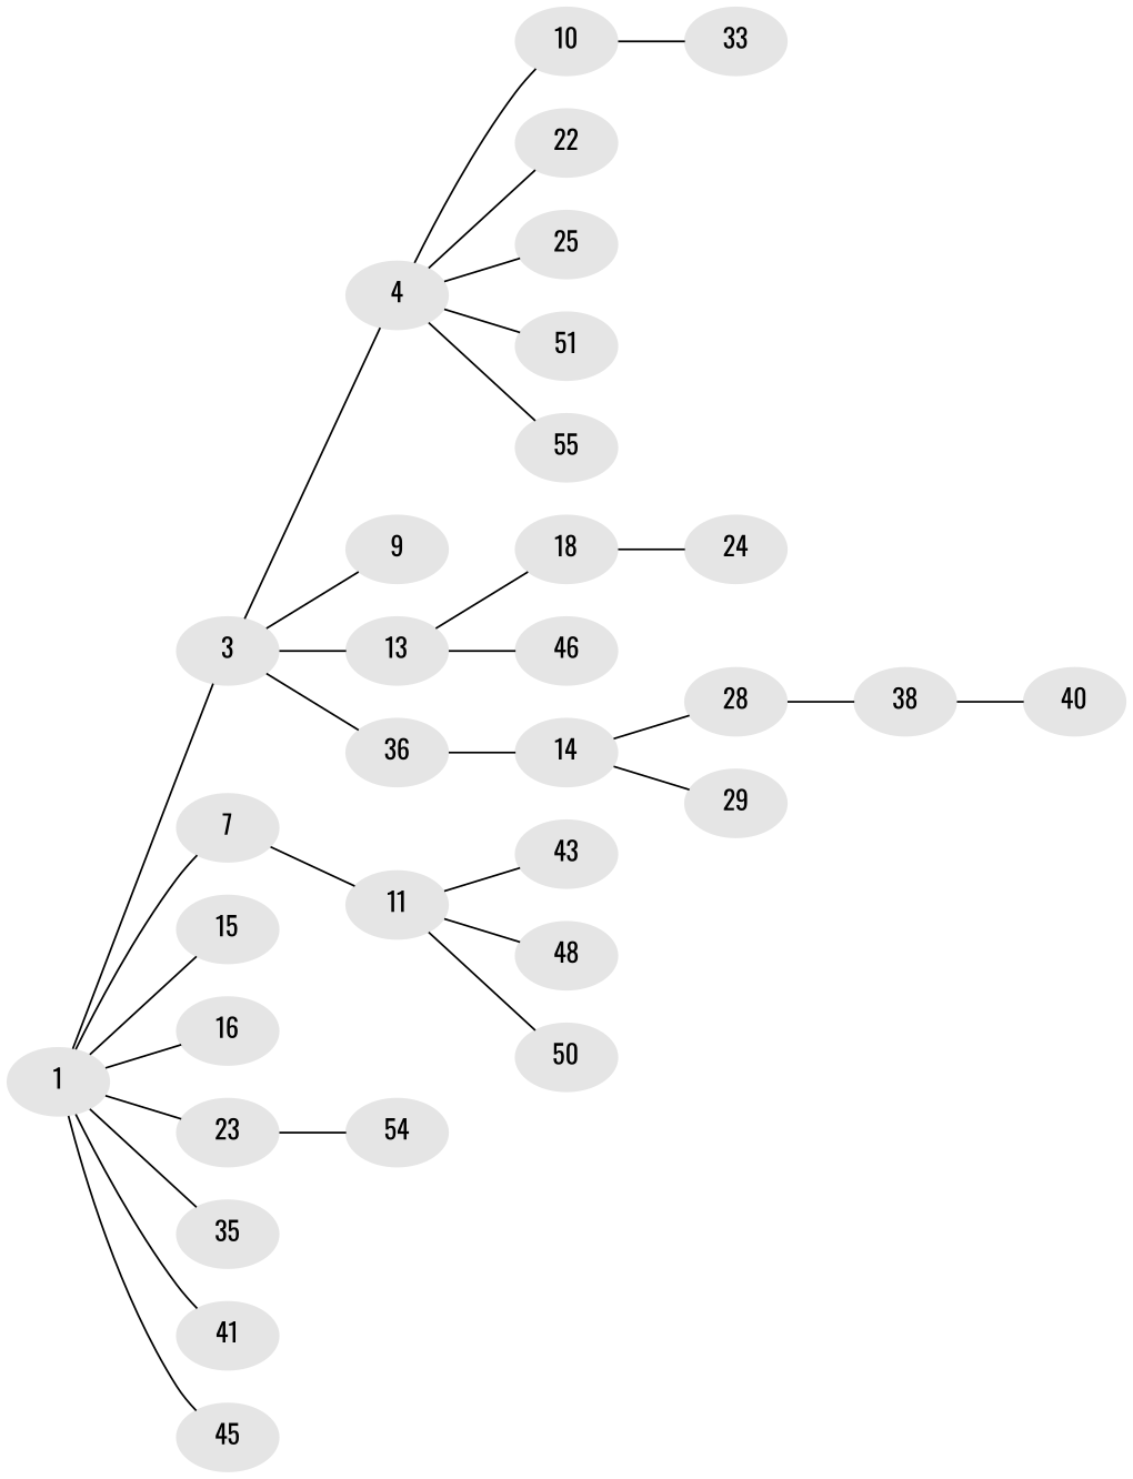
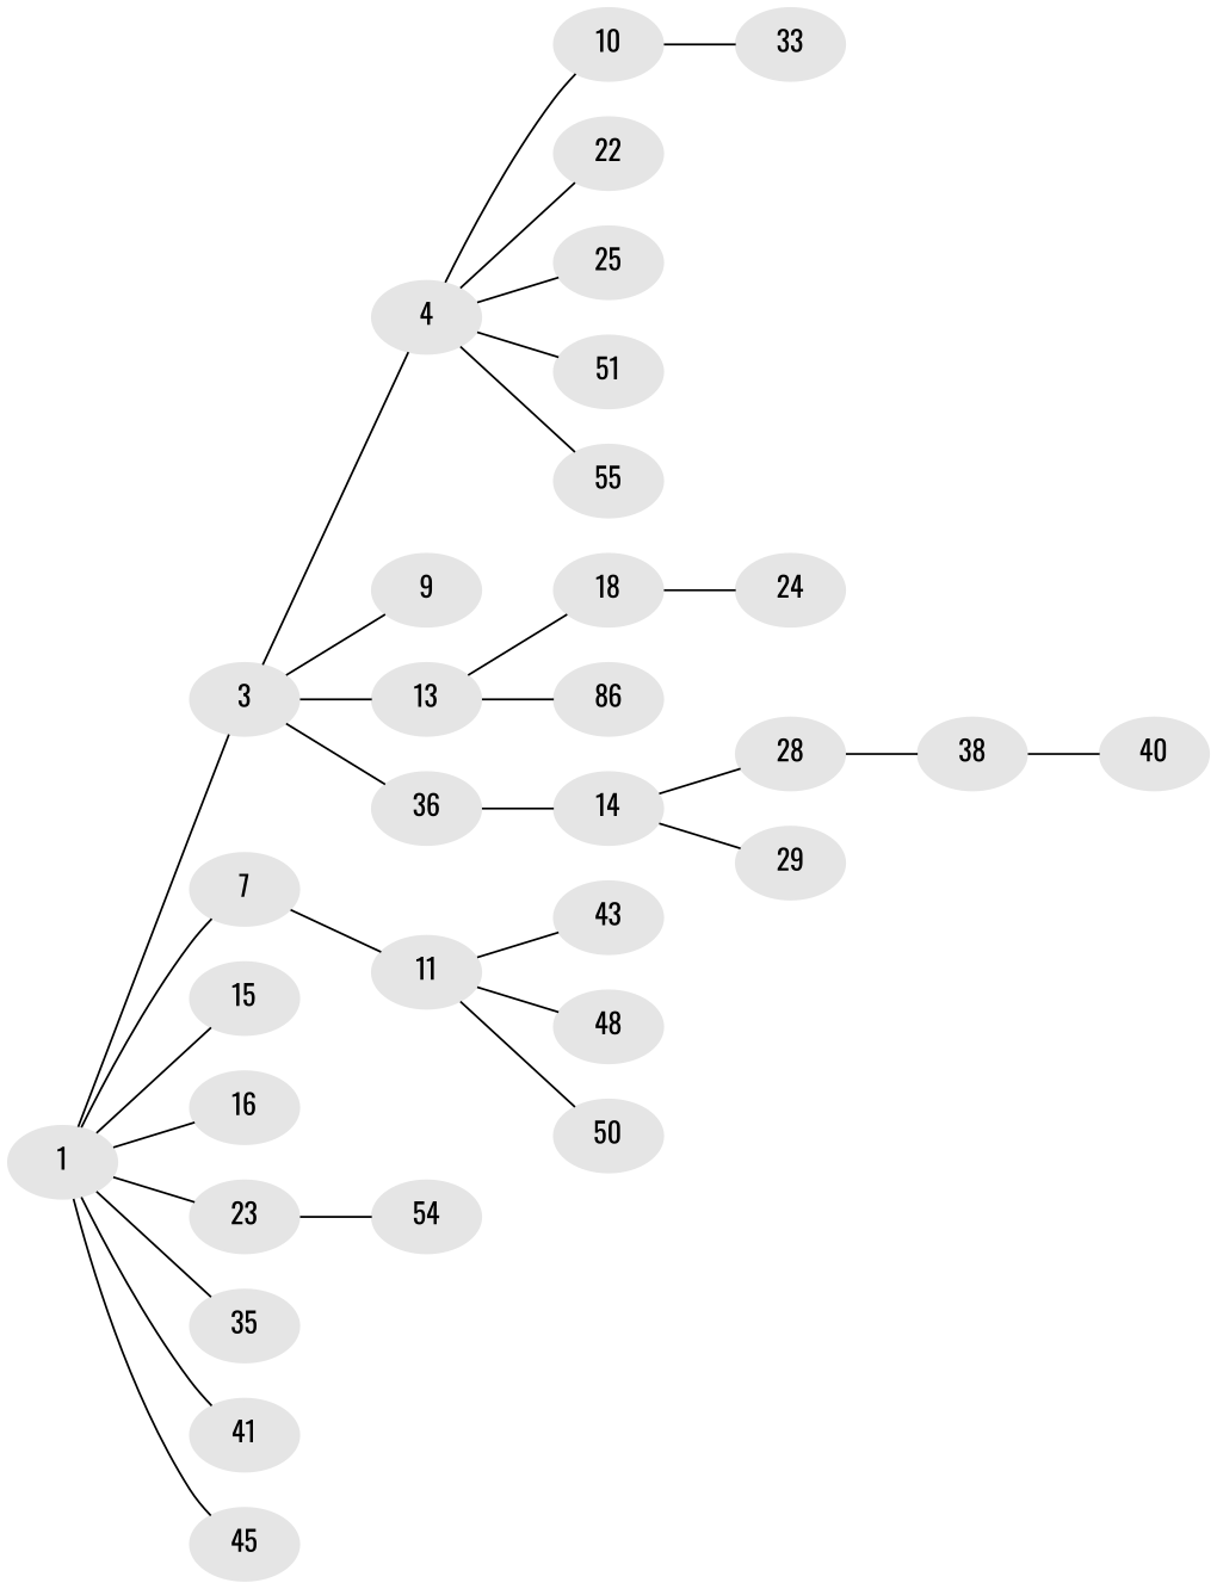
  graph {
    fontname=Oswald
    rankdir=LR
    node [color=gray90 fontname=Oswald style=filled]
    edge [fontname=Oswald]
    1 [super="+2"]
    3 [super="+8"]
    7
    15 [super="+56"]
    16
    23
    35
    41
    45
    4 [super="+5+12"]
    9
    13 [super="+17+27+49"]
    36 [super="+61"]
    11 [super="+34+44"]
    54
    10 [super="+31+21"]
    22
    25 [super="+47+26"]
    51 [super="+65"]
    55
    18 [super="+37"]
-   46
+   46 [label=86]
    14 [super="+59"]
    33
    43 [super="+62+52"]
    48
    50 [super="+60"]
    28 [super="+32"]
    29
    24
    38
    40
    1 -- 3
    1 -- 7
    1 -- 15
    1 -- 16
    1 -- 23
    1 -- 35
    1 -- 41
    1 -- 45
    3 -- 4
    3 -- 9
    3 -- 13
    3 -- 36
    7 -- 11
    23 -- 54
    4 -- 10
    4 -- 22
    4 -- 25
    4 -- 51
    4 -- 55
    13 -- 18
    13 -- 46
    36 -- 14
    11 -- 43
    11 -- 48
    11 -- 50
    10 -- 33
    18 -- 24
    14 -- 28
    14 -- 29
    28 -- 38
    38 -- 40
  }
